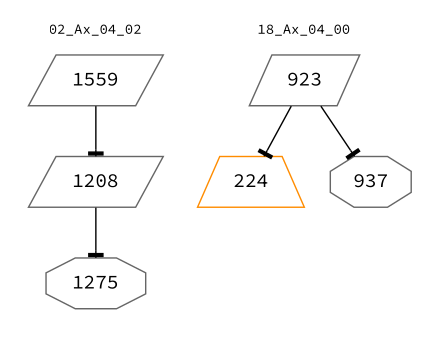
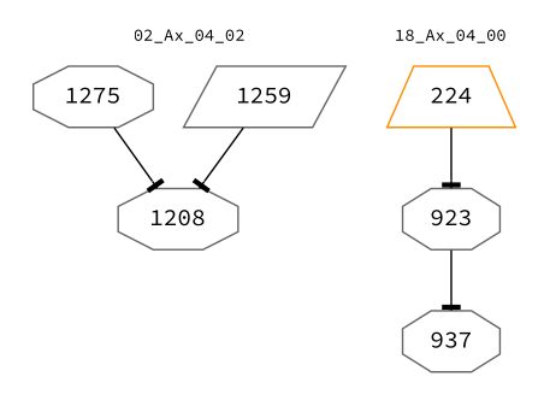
  digraph {
    fontname="Source Code Pro"
    node [color=gray40 fontname="Source Code Pro" shape=parallelogram]
    edge [arrowhead=tee color=black fontname="Source Code Pro"]
-   n1 [label=1559]
-   n2 [label=1208]
+   n1 [label=1259]
+   n2 [label=1208 shape=octagon]
    n3 [label=1275 shape=octagon]
    n4 [color=darkorange label=224 shape=trapezium]
-   n5 [label=923]
+   n5 [label=923 shape=octagon]
    n6 [label=937 shape=octagon]
    subgraph cluster_1 {
      color=white
      fontsize=10
      label="02_Ax_04_02"
      n1
      n2
      n3
    }
    subgraph cluster_2 {
      color=white
      fontsize=10
      label="18_Ax_04_00"
      n4
      n5
      n6
    }
    n1 -> n2
-   n2 -> n3
-   n5 -> n4
+   n3 -> n2
+   n4 -> n5
    n5 -> n6
  }
